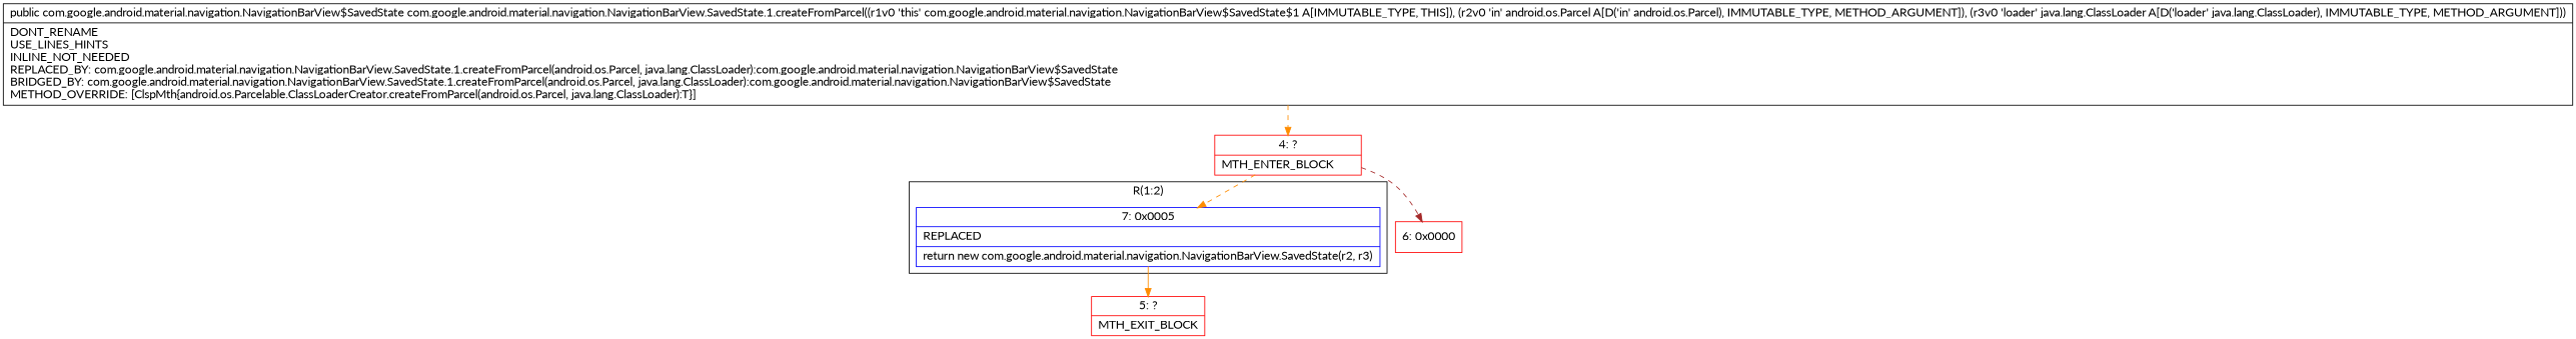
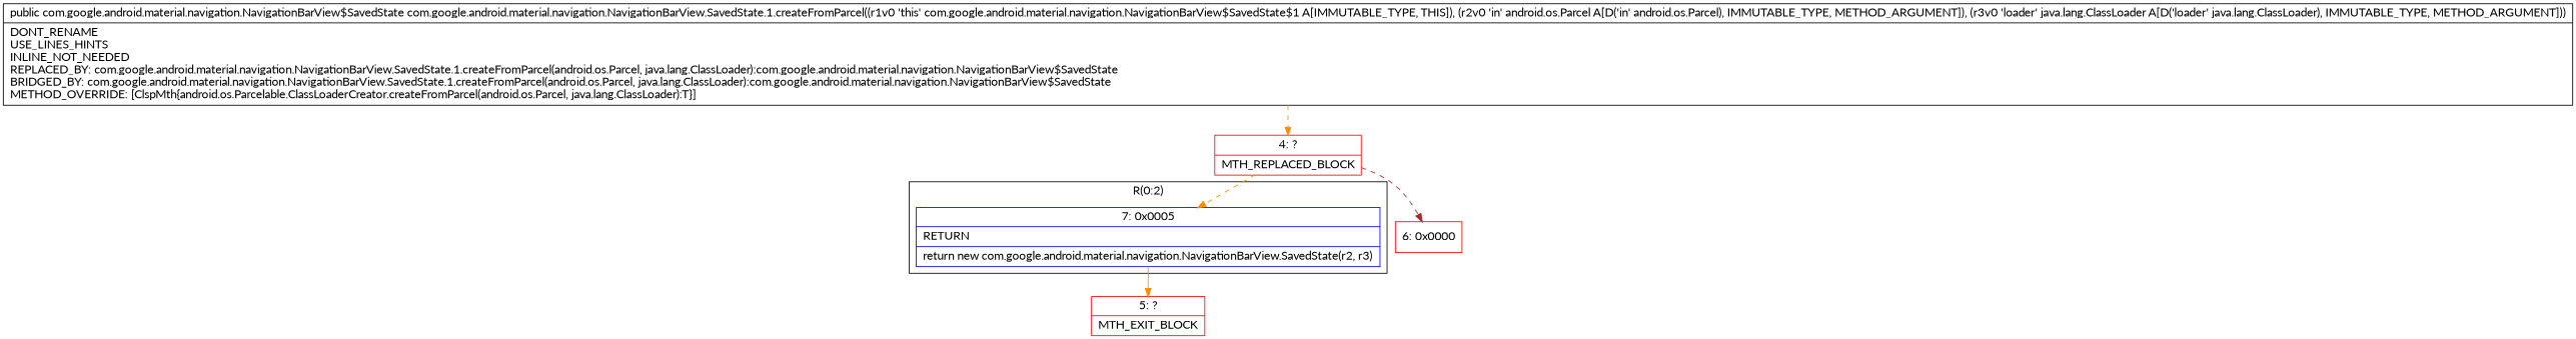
  digraph {
    fontname=Lato
    node [color=red fontname=Lato shape=record]
    edge [color=darkorange fontname=Lato style=dashed]
-   n1 [color=blue label="{7\:\ 0x0005|REPLACED\l|return new com.google.android.material.navigation.NavigationBarView.SavedState(r2, r3)\l}"]
+   n1 [color=blue label="{7\:\ 0x0005|RETURN\l|return new com.google.android.material.navigation.NavigationBarView.SavedState(r2, r3)\l}"]
    n2 [label="{5\:\ ?|MTH_EXIT_BLOCK\l}"]
-   n3 [label="{4\:\ ?|MTH_ENTER_BLOCK\l}"]
+   n3 [label="{4\:\ ?|MTH_REPLACED_BLOCK\l}"]
    n4 [label="{6\:\ 0x0000}"]
    n5 [label="{public com.google.android.material.navigation.NavigationBarView$SavedState com.google.android.material.navigation.NavigationBarView.SavedState.1.createFromParcel((r1v0 'this' com.google.android.material.navigation.NavigationBarView$SavedState$1 A[IMMUTABLE_TYPE, THIS]), (r2v0 'in' android.os.Parcel A[D('in' android.os.Parcel), IMMUTABLE_TYPE, METHOD_ARGUMENT]), (r3v0 'loader' java.lang.ClassLoader A[D('loader' java.lang.ClassLoader), IMMUTABLE_TYPE, METHOD_ARGUMENT]))  | DONT_RENAME\lUSE_LINES_HINTS\lINLINE_NOT_NEEDED\lREPLACED_BY: com.google.android.material.navigation.NavigationBarView.SavedState.1.createFromParcel(android.os.Parcel, java.lang.ClassLoader):com.google.android.material.navigation.NavigationBarView$SavedState\lBRIDGED_BY: com.google.android.material.navigation.NavigationBarView.SavedState.1.createFromParcel(android.os.Parcel, java.lang.ClassLoader):com.google.android.material.navigation.NavigationBarView$SavedState\lMETHOD_OVERRIDE: [ClspMth\{android.os.Parcelable.ClassLoaderCreator.createFromParcel(android.os.Parcel, java.lang.ClassLoader):T\}]\l}" color=""]
    subgraph cluster_1 {
-     label="R(1:2)"
+     label="R(0:2)"
      n1
    }
    n1 -> n2 [style=solid]
    n3 -> n1
    n3 -> n4 [color=brown]
    n5 -> n3
  }
